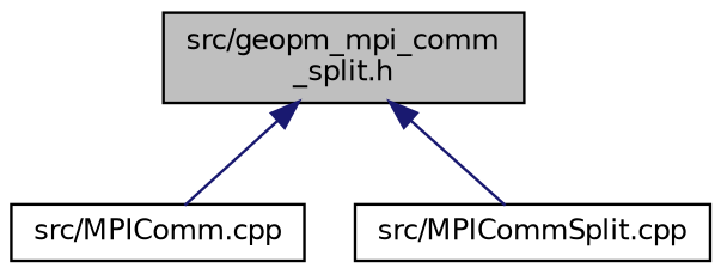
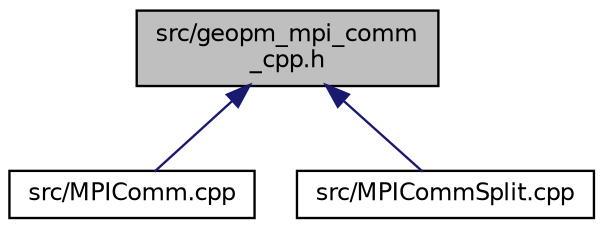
  digraph {
    node [color=black fillcolor=white fontname=Helvetica fontsize=10 shape=record style=filled]
    edge [color=midnightblue dir=back fontname=Helvetica fontsize=10 labelfontname=Helvetica labelfontsize=10 style=solid]
-   n1 [fillcolor=grey75 fontcolor=black height=0.2 label="src/geopm_mpi_comm\l_split.h" width=0.4]
+   n1 [fillcolor=grey75 fontcolor=black height=0.2 label="src/geopm_mpi_comm\l_cpp.h" width=0.4]
    n2 [height=0.2 label="src/MPIComm.cpp" width=0.4]
    n3 [height=0.2 label="src/MPICommSplit.cpp" width=0.4]
    n1 -> n2
    n1 -> n3
  }
